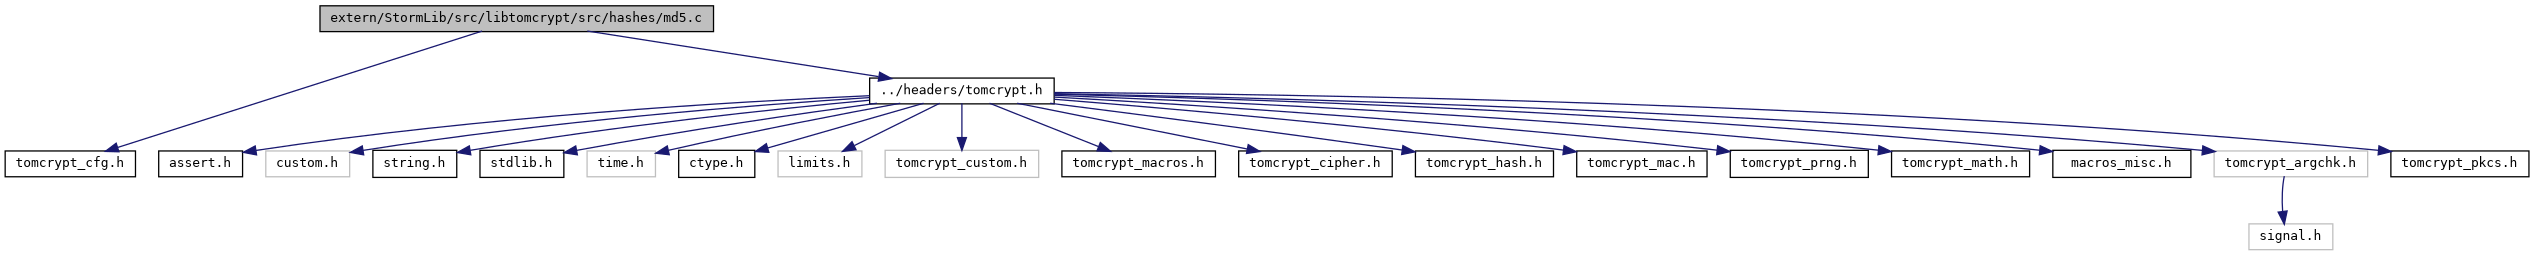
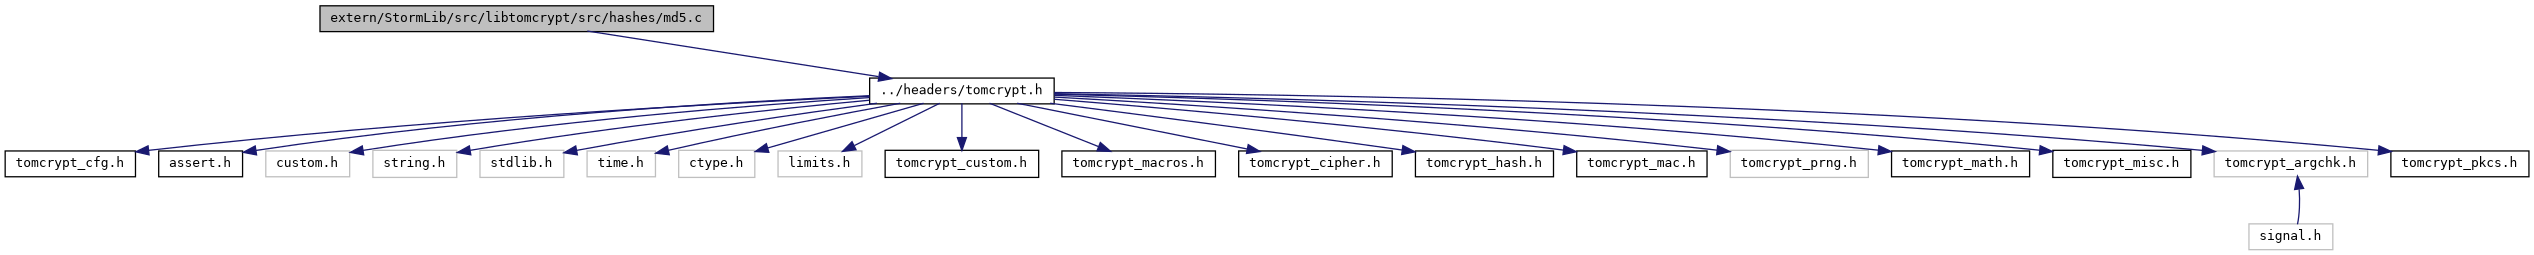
  digraph {
    fontname="DejaVu Sans Mono"
    node [color=black fillcolor=white fontname="DejaVu Sans Mono" fontsize=10 shape=record style=filled]
    edge [color=midnightblue fontname="DejaVu Sans Mono" fontsize=10 labelfontname=Helvetica labelfontsize=10 style=solid]
    n1 [fillcolor=grey75 fontcolor=black height=0.2 label="extern/StormLib/src/libtomcrypt/src/hashes/md5.c" width=0.4]
    n2 [height=0.2 label="../headers/tomcrypt.h" width=0.4]
    n3 [height=0.2 label="assert.h" width=0.4]
    n4 [color=grey75 height=0.2 label="custom.h" width=0.4]
-   n5 [height=0.2 label="string.h" width=0.4]
-   n6 [height=0.2 label="stdlib.h" width=0.4]
+   n5 [color=grey75 height=0.2 label="string.h" width=0.4]
+   n6 [color=grey75 height=0.2 label="stdlib.h" width=0.4]
    n7 [color=grey75 height=0.2 label="time.h" width=0.4]
-   n8 [height=0.2 label="ctype.h" width=0.4]
+   n8 [color=grey75 height=0.2 label="ctype.h" width=0.4]
    n9 [color=grey75 height=0.2 label="limits.h" width=0.4]
-   n10 [color=grey75 height=0.2 label="tomcrypt_custom.h" width=0.4]
+   n10 [height=0.2 label="tomcrypt_custom.h" width=0.4]
    n11 [height=0.2 label="tomcrypt_cfg.h" width=0.4]
    n12 [height=0.2 label="tomcrypt_macros.h" width=0.4]
    n13 [height=0.2 label="tomcrypt_cipher.h" width=0.4]
    n14 [height=0.2 label="tomcrypt_hash.h" width=0.4]
    n15 [height=0.2 label="tomcrypt_mac.h" width=0.4]
-   n16 [height=0.2 label="tomcrypt_prng.h" width=0.4]
+   n16 [color=grey75 height=0.2 label="tomcrypt_prng.h" width=0.4]
    n17 [height=0.2 label="tomcrypt_math.h" width=0.4]
-   n18 [height=0.2 label="macros_misc.h" width=0.4]
+   n18 [height=0.2 label="tomcrypt_misc.h" width=0.4]
    n19 [color=grey75 height=0.2 label="tomcrypt_argchk.h" width=0.4]
    n20 [height=0.2 label="tomcrypt_pkcs.h" width=0.4]
    n21 [color=grey75 height=0.2 label="signal.h" width=0.4]
    n1 -> n2
    n2 -> n3
    n2 -> n4
    n2 -> n5
    n2 -> n6
    n2 -> n7
    n2 -> n8
    n2 -> n9
    n2 -> n10
-   n1 -> n11
+   n2 -> n11
    n2 -> n12
    n2 -> n13
    n2 -> n14
    n2 -> n15
    n2 -> n16
    n2 -> n17
    n2 -> n18
    n2 -> n19
    n2 -> n20
-   n19 -> n21
+   n21 -> n19
  }
